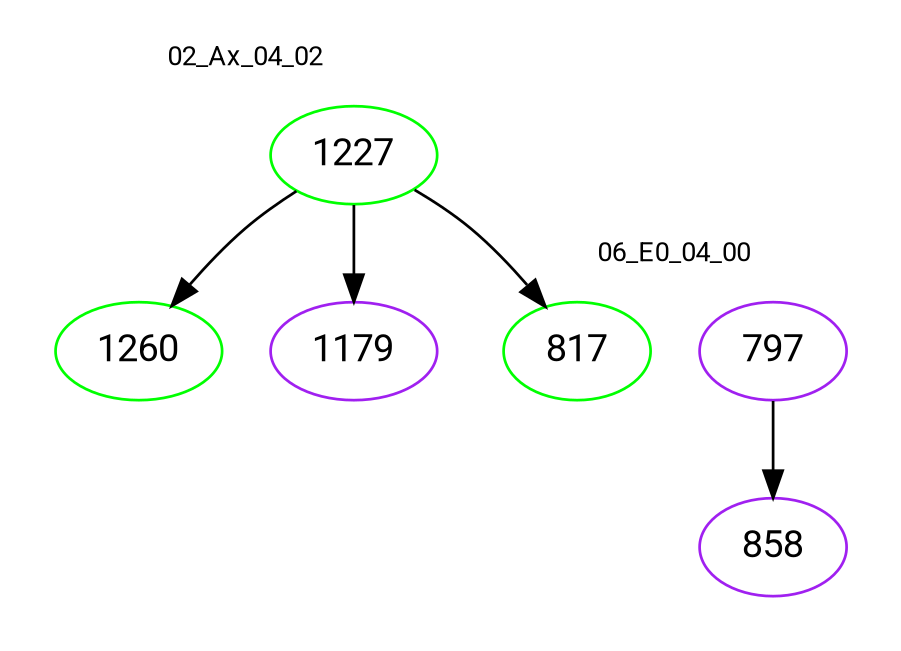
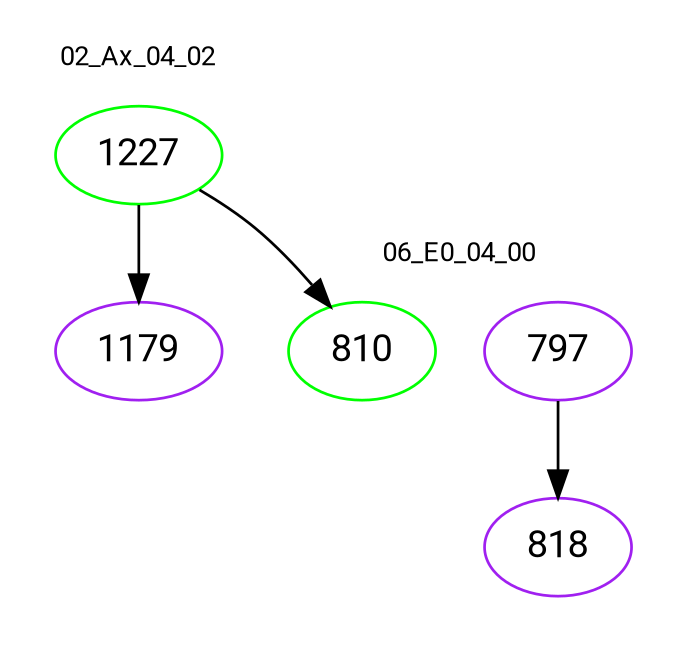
  digraph {
    fontname=Roboto
    node [color=green fontname=Roboto]
    edge [color=black fontname=Roboto]
    n1 [label=1227]
-   n2 [label=1260]
    n3 [color=purple label=1179]
    n4 [color=purple label=797]
-   n5 [label=817]
-   n6 [color=purple label=858]
+   n5 [label=810]
+   n6 [color=purple label=818]
    subgraph cluster_1 {
      color=white
      fontsize=10
      label="02_Ax_04_02"
      n1
-     n2
      n3
    }
    subgraph cluster_2 {
      color=white
      fontsize=10
      label="06_E0_04_00"
      n4
      n5
      n6
    }
-   n1 -> n2
    n1 -> n3
    n1 -> n5
    n4 -> n6
  }
